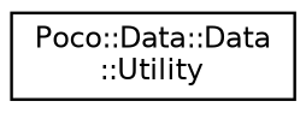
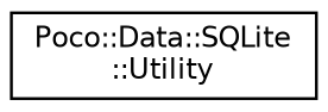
  digraph {
    rankdir=LR
-   n1 [color=black fillcolor=white fontname=Helvetica fontsize=10 height=0.2 label="Poco::Data::Data\l::Utility" shape=record style=filled width=0.4]
+   n1 [color=black fillcolor=white fontname=Helvetica fontsize=10 height=0.2 label="Poco::Data::SQLite\l::Utility" shape=record style=filled width=0.4]
  }
